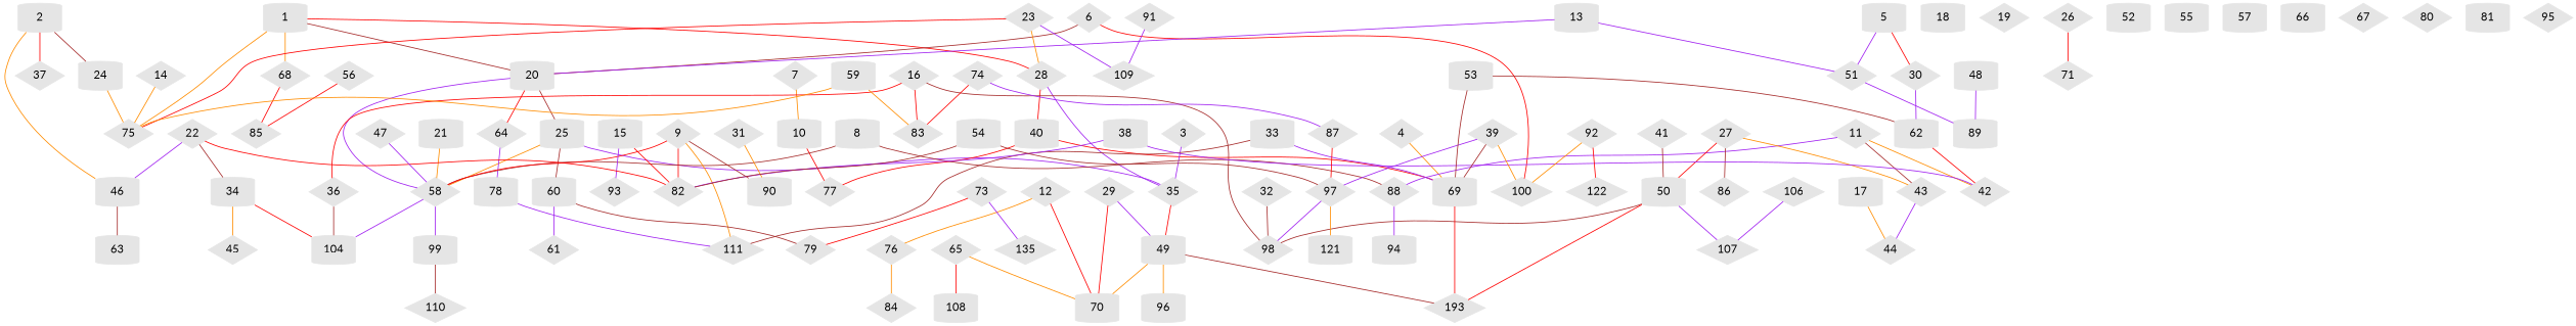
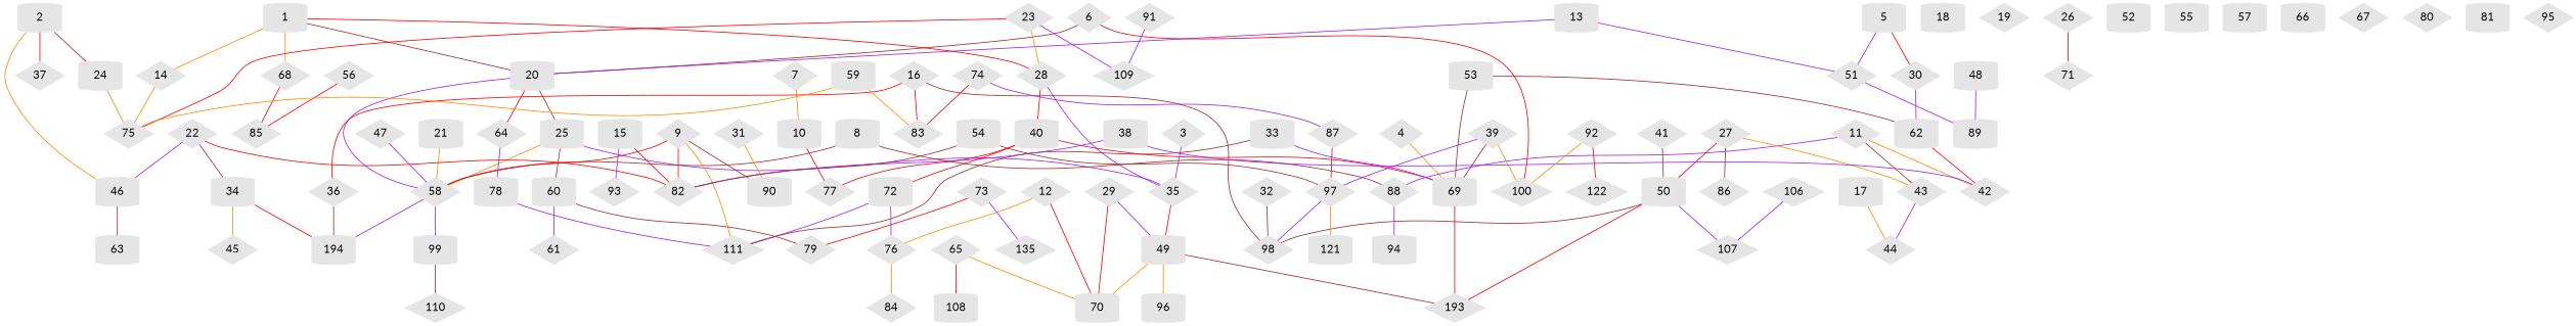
  graph {
    fontname=Lato
    node [color=gray90 fontname=Lato shape=diamond style=filled]
    edge [color=purple fontname=Lato]
    1 [shape=cylinder]
    14
    20 [shape=cylinder]
    28
    68
    75
    58
    25 [shape=cylinder]
    64
    35
    40 [shape=cylinder]
    85
    2 [shape=cylinder]
    24 [shape=cylinder]
    37
    46 [shape=cylinder]
    63 [shape=cylinder]
    3
    50 [shape=cylinder]
    98
    n21 [label=193]
    107
    69 [shape=cylinder]
    4
    5 [shape=cylinder]
    30
    51
    62 [shape=cylinder]
    89 [shape=cylinder]
    6
    100
    10 [shape=cylinder]
    7
    77
    8 [shape=cylinder]
    88
-   104 [shape=cylinder]
+   104 [shape=cylinder label=194]
    99 [shape=cylinder]
    94 [shape=cylinder]
    9
    82
    90 [shape=cylinder]
    111
    11
    42
    43
    44
    70 [shape=cylinder]
    12
    76
    84
    13 [shape=cylinder]
    15 [shape=cylinder]
    93
    16
    36
    83
    17 [shape=cylinder]
    18 [shape=cylinder]
    19
    60 [shape=cylinder]
    78 [shape=cylinder]
    21 [shape=cylinder]
    22
    34 [shape=cylinder]
    45
    23
    109
    49 [shape=cylinder]
    61
    79
    26
    71
    27
    86
+   72 [shape=cylinder]
    29
    96 [shape=cylinder]
    31
    32
    33 [shape=cylinder]
    38 [shape=cylinder]
    39
    97
    n85 [label=121 shape=cylinder]
    41
    47
    48 [shape=cylinder]
    52 [shape=cylinder]
    53 [shape=cylinder]
    54 [shape=cylinder]
    55 [shape=cylinder]
    56
    57 [shape=cylinder]
    110
    59 [shape=cylinder]
    65
    108 [shape=cylinder]
    66 [shape=cylinder]
    67
    73
    n102 [label=135]
    74
    87
    80
    81 [shape=cylinder]
    91
    92
    n109 [label=122]
    95
    106
-   1 -- 75 [color=darkorange]
+   1 -- 14 [color=darkorange]
    1 -- 20 [color=brown]
    1 -- 28 [color=red]
    1 -- 68 [color=darkorange]
    14 -- 75 [color=darkorange]
    20 -- 58
    20 -- 25 [color=brown]
    20 -- 64 [color=red]
    28 -- 35
    28 -- 40 [color=red]
    68 -- 85 [color=red]
    58 -- 104
    58 -- 99
    25 -- 58 [color=darkorange]
    25 -- 35
    25 -- 60 [color=brown]
    64 -- 78
    35 -- 49 [color=red]
    40 -- 69 [color=red]
    40 -- 77 [color=red]
+   40 -- 72 [color=red]
    2 -- 24 [color=brown]
    2 -- 37 [color=red]
    2 -- 46 [color=darkorange]
    24 -- 75 [color=darkorange]
    46 -- 63 [color=brown]
    3 -- 35
    50 -- 98 [color=brown]
    50 -- n21 [color=red]
    50 -- 107
    69 -- n21 [color=red]
    4 -- 69 [color=darkorange]
    5 -- 30 [color=red]
    5 -- 51
    30 -- 62
    51 -- 89
    62 -- 42 [color=red]
    6 -- 20 [color=brown]
    6 -- 100 [color=red]
    10 -- 77 [color=red]
    7 -- 10 [color=darkorange]
    8 -- 58 [color=brown]
    8 -- 88 [color=brown]
    88 -- 94
    99 -- 110 [color=brown]
    9 -- 58 [color=red]
    9 -- 82 [color=red]
    9 -- 90 [color=brown]
    9 -- 111 [color=darkorange]
    11 -- 88
    11 -- 42 [color=darkorange]
    11 -- 43 [color=brown]
    43 -- 44
    12 -- 70 [color=red]
    12 -- 76 [color=darkorange]
    76 -- 84 [color=darkorange]
    13 -- 20
    13 -- 51
    15 -- 82 [color=red]
    15 -- 93
    16 -- 98 [color=brown]
    16 -- 36 [color=red]
    16 -- 83 [color=red]
    36 -- 104 [color=brown]
    17 -- 44 [color=darkorange]
    60 -- 61
    60 -- 79 [color=brown]
    78 -- 111
    21 -- 58 [color=darkorange]
    22 -- 46
    22 -- 82 [color=red]
    22 -- 34 [color=brown]
    34 -- 104 [color=red]
    34 -- 45 [color=darkorange]
    23 -- 28 [color=darkorange]
    23 -- 75 [color=red]
    23 -- 109
    49 -- n21 [color=brown]
    49 -- 70 [color=darkorange]
    49 -- 96 [color=darkorange]
    26 -- 71 [color=red]
    27 -- 50 [color=red]
    27 -- 43 [color=darkorange]
    27 -- 86 [color=brown]
+   72 -- 111
+   72 -- 76
    29 -- 70 [color=red]
    29 -- 49
    31 -- 90 [color=darkorange]
    32 -- 98 [color=brown]
    33 -- 69
    33 -- 111 [color=brown]
    38 -- 82
    38 -- 42
    39 -- 69 [color=brown]
    39 -- 100 [color=darkorange]
    39 -- 97
    97 -- 98
    97 -- n85 [color=darkorange]
    41 -- 50 [color=brown]
    47 -- 58
    48 -- 89
    53 -- 69 [color=brown]
    53 -- 62 [color=brown]
    54 -- 82 [color=brown]
    54 -- 97 [color=brown]
    56 -- 85 [color=red]
    59 -- 75 [color=darkorange]
    59 -- 83 [color=darkorange]
    65 -- 70 [color=darkorange]
    65 -- 108 [color=red]
    73 -- 79 [color=red]
    73 -- n102
    74 -- 83 [color=red]
    74 -- 87
    87 -- 97 [color=red]
    91 -- 109
    92 -- 100 [color=darkorange]
    92 -- n109 [color=red]
    106 -- 107
  }
